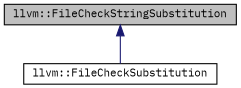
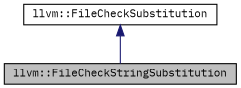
  digraph {
    fontname="IBM Plex Mono"
    node [color=black fontname="IBM Plex Mono" fontsize=10 shape=box]
    n1 [fillcolor=grey75 fontcolor=black height=0.2 label="llvm::FileCheckStringSubstitution" style=filled width=0.4]
    n2 [height=0.2 label="llvm::FileCheckSubstitution" width=0.4]
-   n1 -> n2 [color=midnightblue dir=back fontname="IBM Plex Mono" fontsize=10 labelfontname=Helvetica labelfontsize=10 style=solid]
+   n2 -> n1 [color=midnightblue dir=back fontname="IBM Plex Mono" fontsize=10 labelfontname=Helvetica labelfontsize=10 style=solid]
  }
